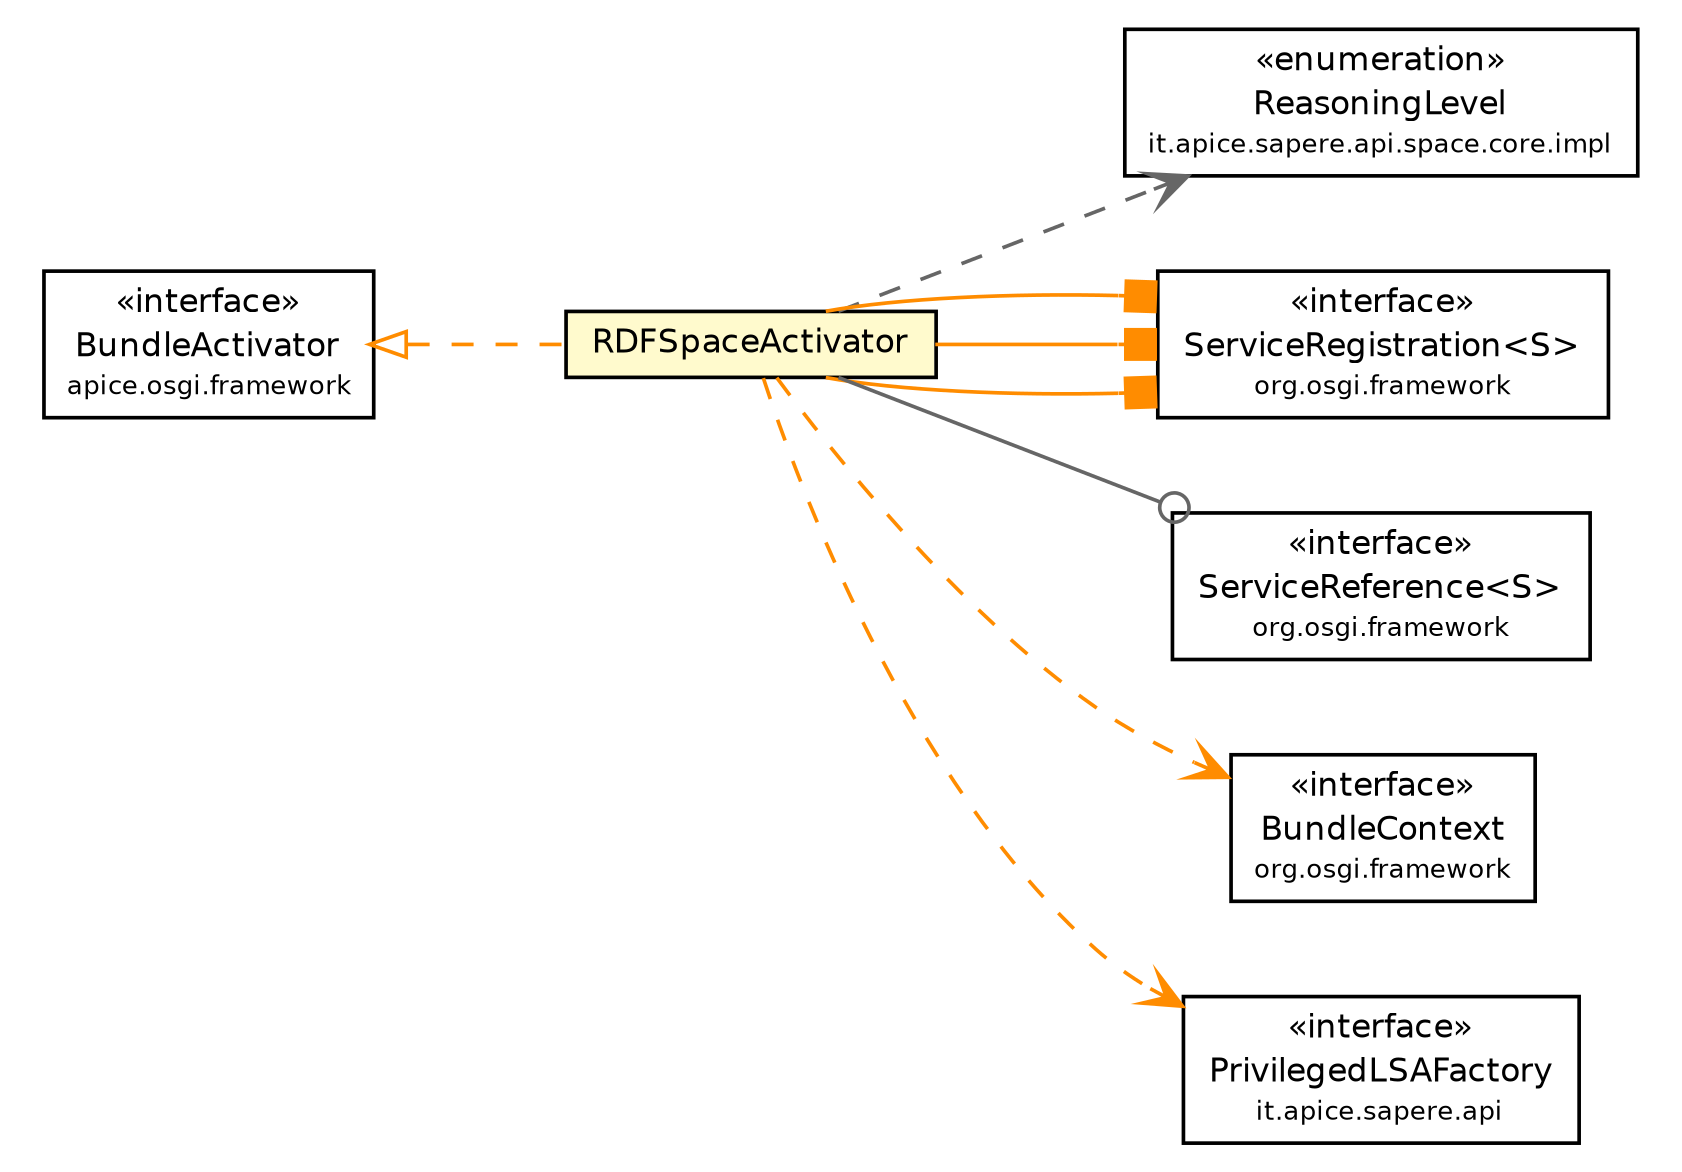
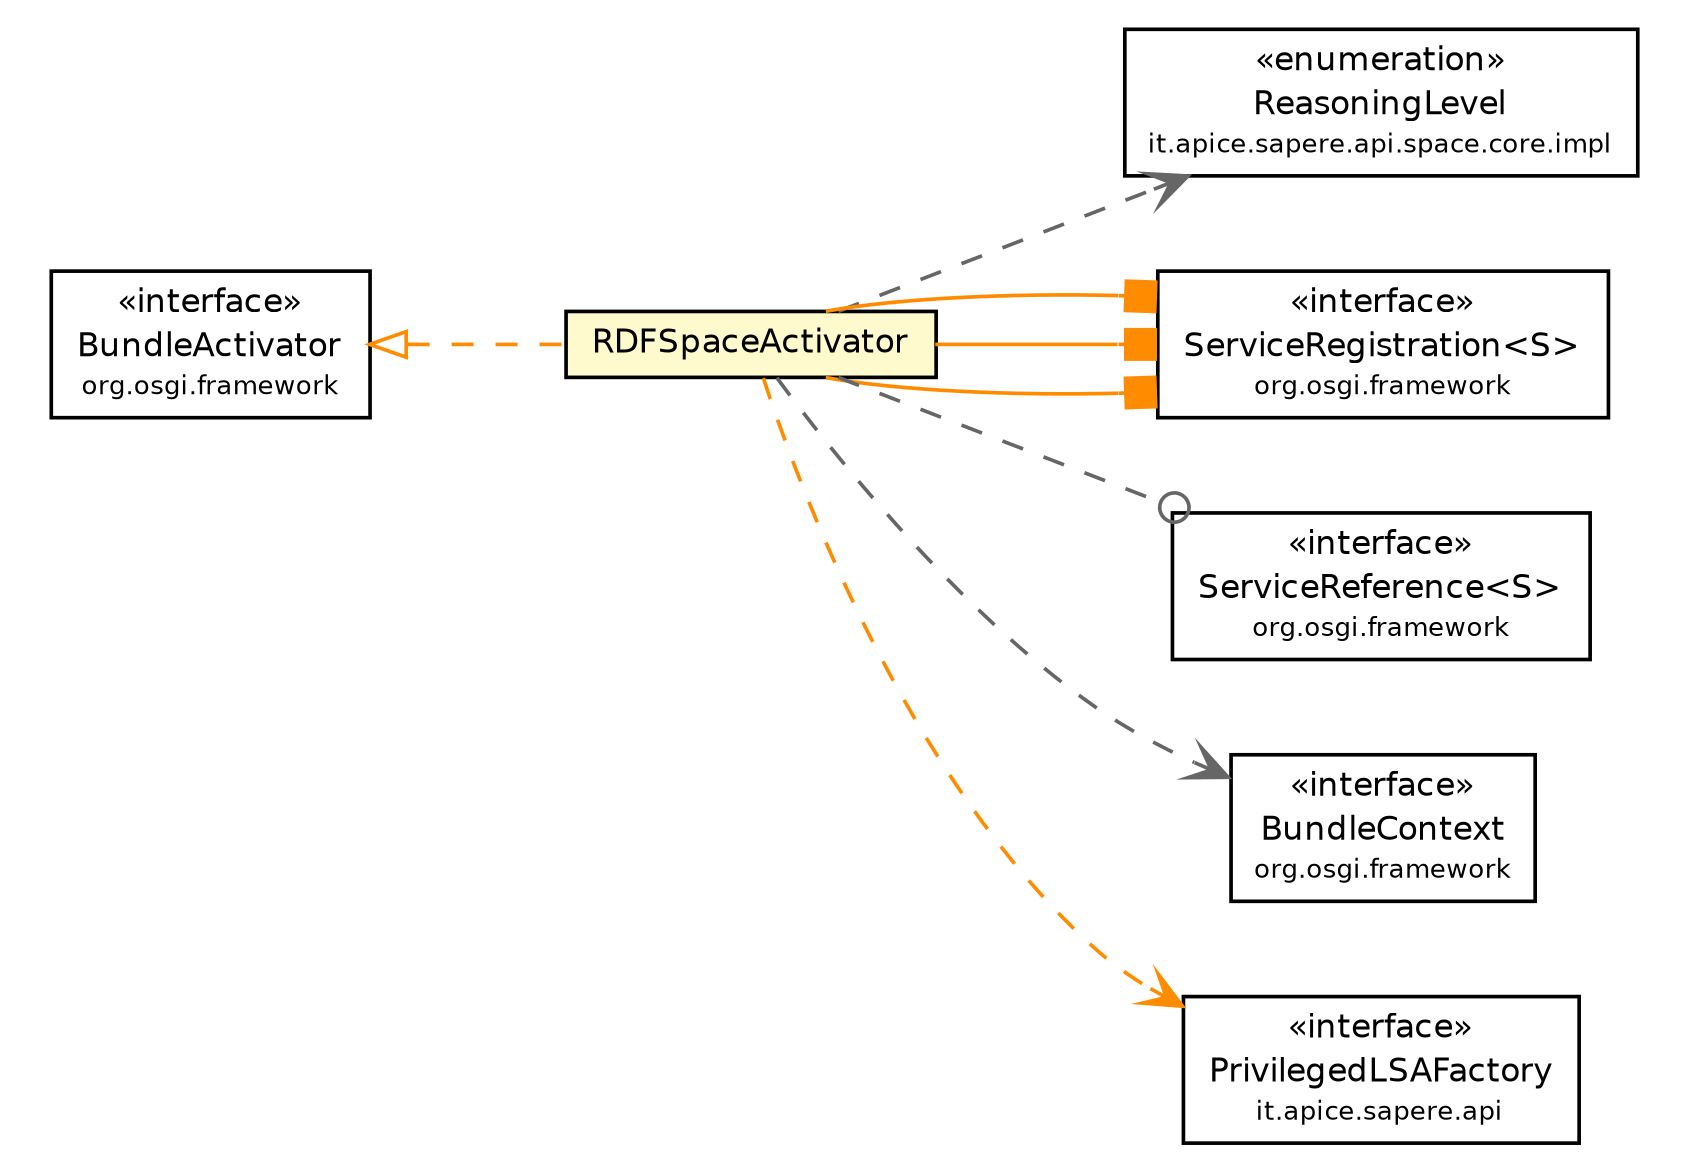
  digraph {
    rankdir=LR
    node [fontcolor=black fontname=Helvetica fontsize=9.0 shape=plaintext]
    edge [arrowhead=vee color=darkorange fontcolor=black fontname=Helvetica fontsize=10.0 headport=p labelfontname=Helvetica labelfontsize=10 tailport=p]
    n1 [label=<<table border="0" cellborder="1" cellspacing="0" cellpadding="2" port="p" href="../../api/space/core/impl/ReasoningLevel.html"> 		<tr><td><table border="0" cellspacing="0" cellpadding="1"> 			<tr><td> &laquo;enumeration&raquo; </td></tr> 			<tr><td> ReasoningLevel </td></tr> 			<tr><td><font point-size="7.0"> it.apice.sapere.api.space.core.impl </font></td></tr> 		</table></td></tr> 		</table>>]
    n2 [label=<<table border="0" cellborder="1" cellspacing="0" cellpadding="2" port="p" bgcolor="lemonChiffon" href="./RDFSpaceActivator.html"> 		<tr><td><table border="0" cellspacing="0" cellpadding="1"> 			<tr><td> RDFSpaceActivator </td></tr> 		</table></td></tr> 		</table>>]
    n3 [label=<<table border="0" cellborder="1" cellspacing="0" cellpadding="2" port="p" href="http://java.sun.com/j2se/1.4.2/docs/api/org/osgi/framework/ServiceRegistration.html"> 		<tr><td><table border="0" cellspacing="0" cellpadding="1"> 			<tr><td> &laquo;interface&raquo; </td></tr> 			<tr><td> ServiceRegistration&lt;S&gt; </td></tr> 			<tr><td><font point-size="7.0"> org.osgi.framework </font></td></tr> 		</table></td></tr> 		</table>>]
    n4 [label=<<table border="0" cellborder="1" cellspacing="0" cellpadding="2" port="p" href="http://java.sun.com/j2se/1.4.2/docs/api/org/osgi/framework/ServiceReference.html"> 		<tr><td><table border="0" cellspacing="0" cellpadding="1"> 			<tr><td> &laquo;interface&raquo; </td></tr> 			<tr><td> ServiceReference&lt;S&gt; </td></tr> 			<tr><td><font point-size="7.0"> org.osgi.framework </font></td></tr> 		</table></td></tr> 		</table>>]
    n5 [label=<<table border="0" cellborder="1" cellspacing="0" cellpadding="2" port="p" href="http://java.sun.com/j2se/1.4.2/docs/api/org/osgi/framework/BundleContext.html"> 		<tr><td><table border="0" cellspacing="0" cellpadding="1"> 			<tr><td> &laquo;interface&raquo; </td></tr> 			<tr><td> BundleContext </td></tr> 			<tr><td><font point-size="7.0"> org.osgi.framework </font></td></tr> 		</table></td></tr> 		</table>>]
    n6 [label=<<table border="0" cellborder="1" cellspacing="0" cellpadding="2" port="p" href="http://java.sun.com/j2se/1.4.2/docs/api/it/apice/sapere/api/PrivilegedLSAFactory.html"> 		<tr><td><table border="0" cellspacing="0" cellpadding="1"> 			<tr><td> &laquo;interface&raquo; </td></tr> 			<tr><td> PrivilegedLSAFactory </td></tr> 			<tr><td><font point-size="7.0"> it.apice.sapere.api </font></td></tr> 		</table></td></tr> 		</table>>]
-   n7 [label=<<table border="0" cellborder="1" cellspacing="0" cellpadding="2" port="p" href="http://java.sun.com/j2se/1.4.2/docs/api/org/osgi/framework/BundleActivator.html"> 		<tr><td><table border="0" cellspacing="0" cellpadding="1"> 			<tr><td> &laquo;interface&raquo; </td></tr> 			<tr><td> BundleActivator </td></tr> 			<tr><td><font point-size="7.0"> apice.osgi.framework </font></td></tr> 		</table></td></tr> 		</table>>]
+   n7 [label=<<table border="0" cellborder="1" cellspacing="0" cellpadding="2" port="p" href="http://java.sun.com/j2se/1.4.2/docs/api/org/osgi/framework/BundleActivator.html"> 		<tr><td><table border="0" cellspacing="0" cellpadding="1"> 			<tr><td> &laquo;interface&raquo; </td></tr> 			<tr><td> BundleActivator </td></tr> 			<tr><td><font point-size="7.0"> org.osgi.framework </font></td></tr> 		</table></td></tr> 		</table>>]
    n2 -> n1 [color=gray40 style=dashed]
    n2 -> n3 [arrowhead=box]
    n2 -> n3 [arrowhead=box]
    n2 -> n3 [arrowhead=box]
-   n2 -> n4 [arrowhead=odot color=gray40]
-   n2 -> n5 [style=dashed]
+   n2 -> n4 [arrowhead=odot color=gray40 style=dashed]
+   n2 -> n5 [color=gray40 style=dashed]
    n2 -> n6 [style=dashed]
    n7 -> n2 [arrowtail=empty dir=back fontsize=10 style=dashed arrowhead="" fontcolor=""]
  }
